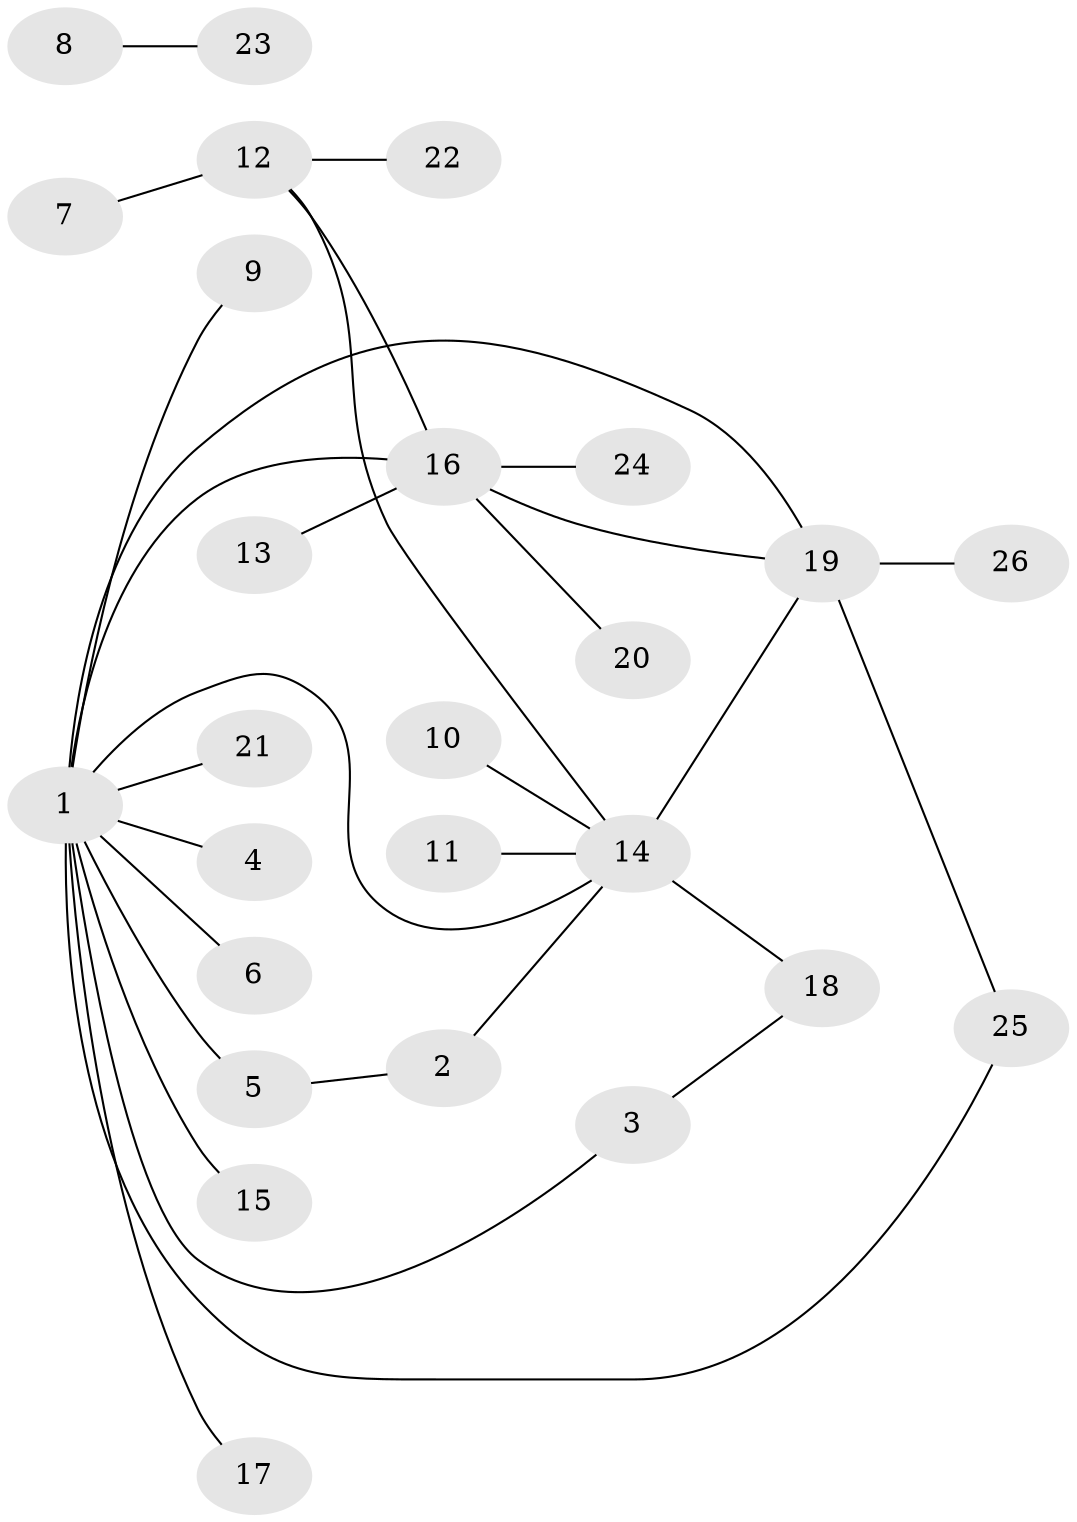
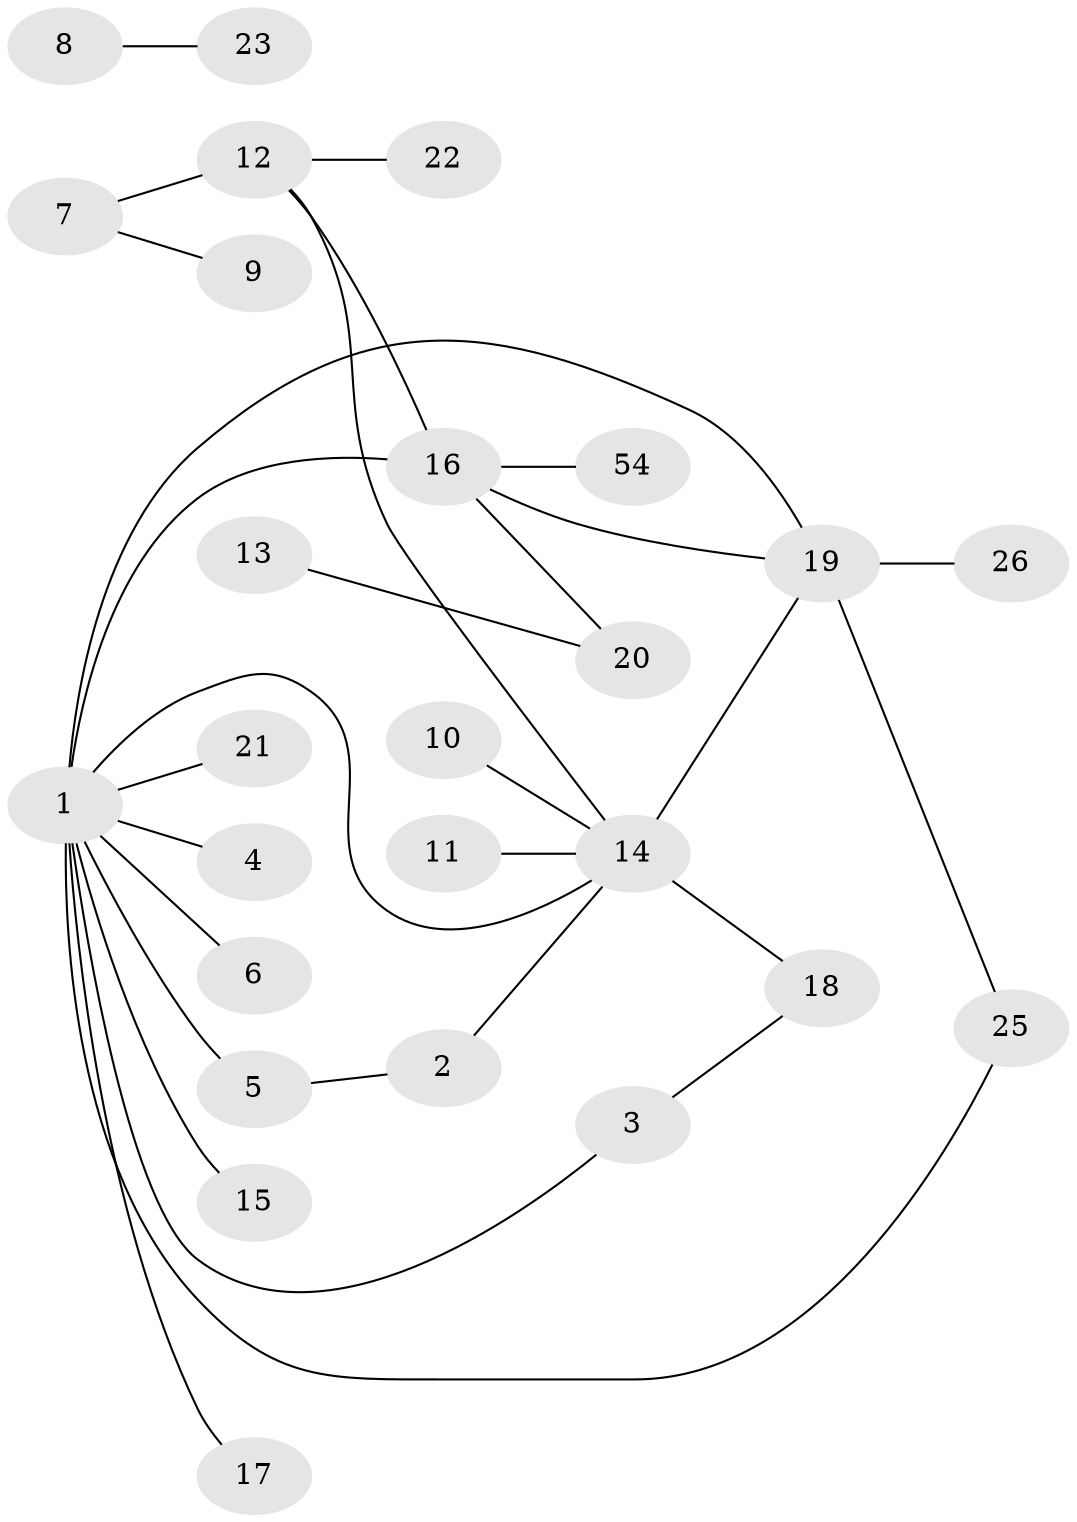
  graph {
    rankdir=LR
    node [color=gray90 style=filled]
    edge [weight=1.0]
    1
    3
    4
    5
    6
    9
    14
    15
    16
    17
    19
    21
    25
    2
    18
    20
-   24
+   24 [label=54]
    26
    7
    12
    22
    8
    23
    10
    11
    13
    1 -- 3
    1 -- 4
    1 -- 5
    1 -- 6
-   1 -- 9
+   7 -- 9
    1 -- 14
    1 -- 15
    1 -- 16 [weight=2.0]
    1 -- 17
    1 -- 19 [weight=2.0]
    1 -- 21
    1 -- 25
    3 -- 18
    5 -- 2
    14 -- 19
    14 -- 18
    16 -- 19
    16 -- 20
    16 -- 24
    19 -- 25
    19 -- 26
    2 -- 14
    7 -- 12
    12 -- 14
    12 -- 16
    12 -- 22
    8 -- 23
    10 -- 14
    11 -- 14
-   13 -- 16
+   13 -- 20
  }
